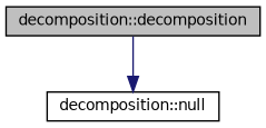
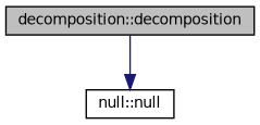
  digraph {
    rankdir=TB
    node [color=black fontname=Helvetica fontsize=10 shape=record style=filled]
    n1 [fillcolor=grey75 fontcolor=black height=0.2 label="decomposition::decomposition" width=0.4]
-   n2 [fillcolor=white height=0.2 label="decomposition::null" width=0.4]
+   n2 [fillcolor=white height=0.2 label="null::null" width=0.4]
    n1 -> n2 [color=midnightblue fontname=Helvetica fontsize=10 labelfontname=Helvetica labelfontsize=10 style=solid]
  }
